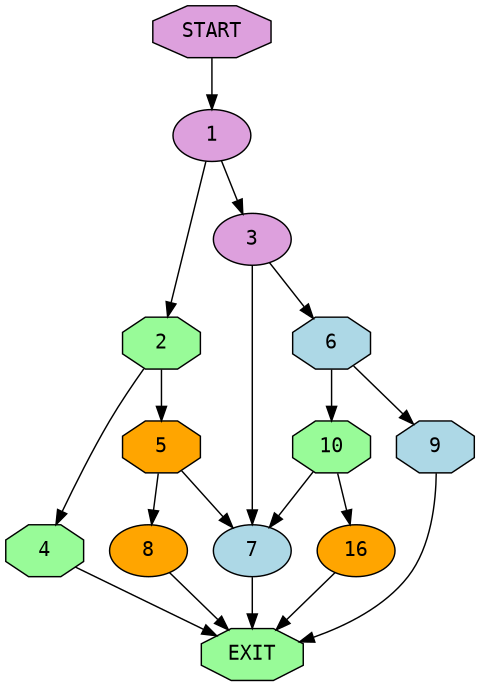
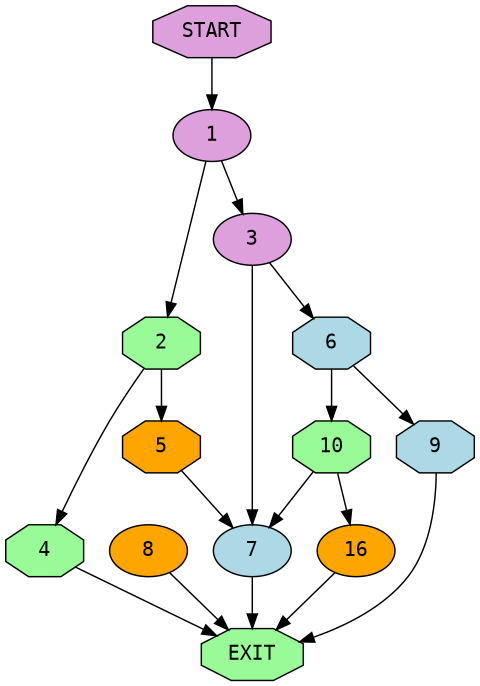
  digraph {
    fontname="DejaVu Sans Mono"
    node [fillcolor=palegreen fontname="DejaVu Sans Mono" shape=octagon style=filled]
    edge [fontname="DejaVu Sans Mono"]
    n1 [fillcolor=plum label=START]
    1 [fillcolor=plum shape=ellipse]
    2
    3 [fillcolor=plum shape=ellipse]
    n5 [label=EXIT]
    4
    5 [fillcolor=orange]
    6 [fillcolor=lightblue]
    7 [fillcolor=lightblue shape=ellipse]
    8 [fillcolor=orange shape=ellipse]
    9 [fillcolor=lightblue]
    10
    n13 [fillcolor=orange label=16 shape=ellipse]
    n1 -> 1
    1 -> 2
    1 -> 3
    2 -> 4
    2 -> 5
    3 -> 6
    3 -> 7
    4 -> n5
    5 -> 7
-   5 -> 8
    6 -> 9
    6 -> 10
    7 -> n5
    8 -> n5
    9 -> n5
    10 -> 7
    10 -> n13
    n13 -> n5
  }
